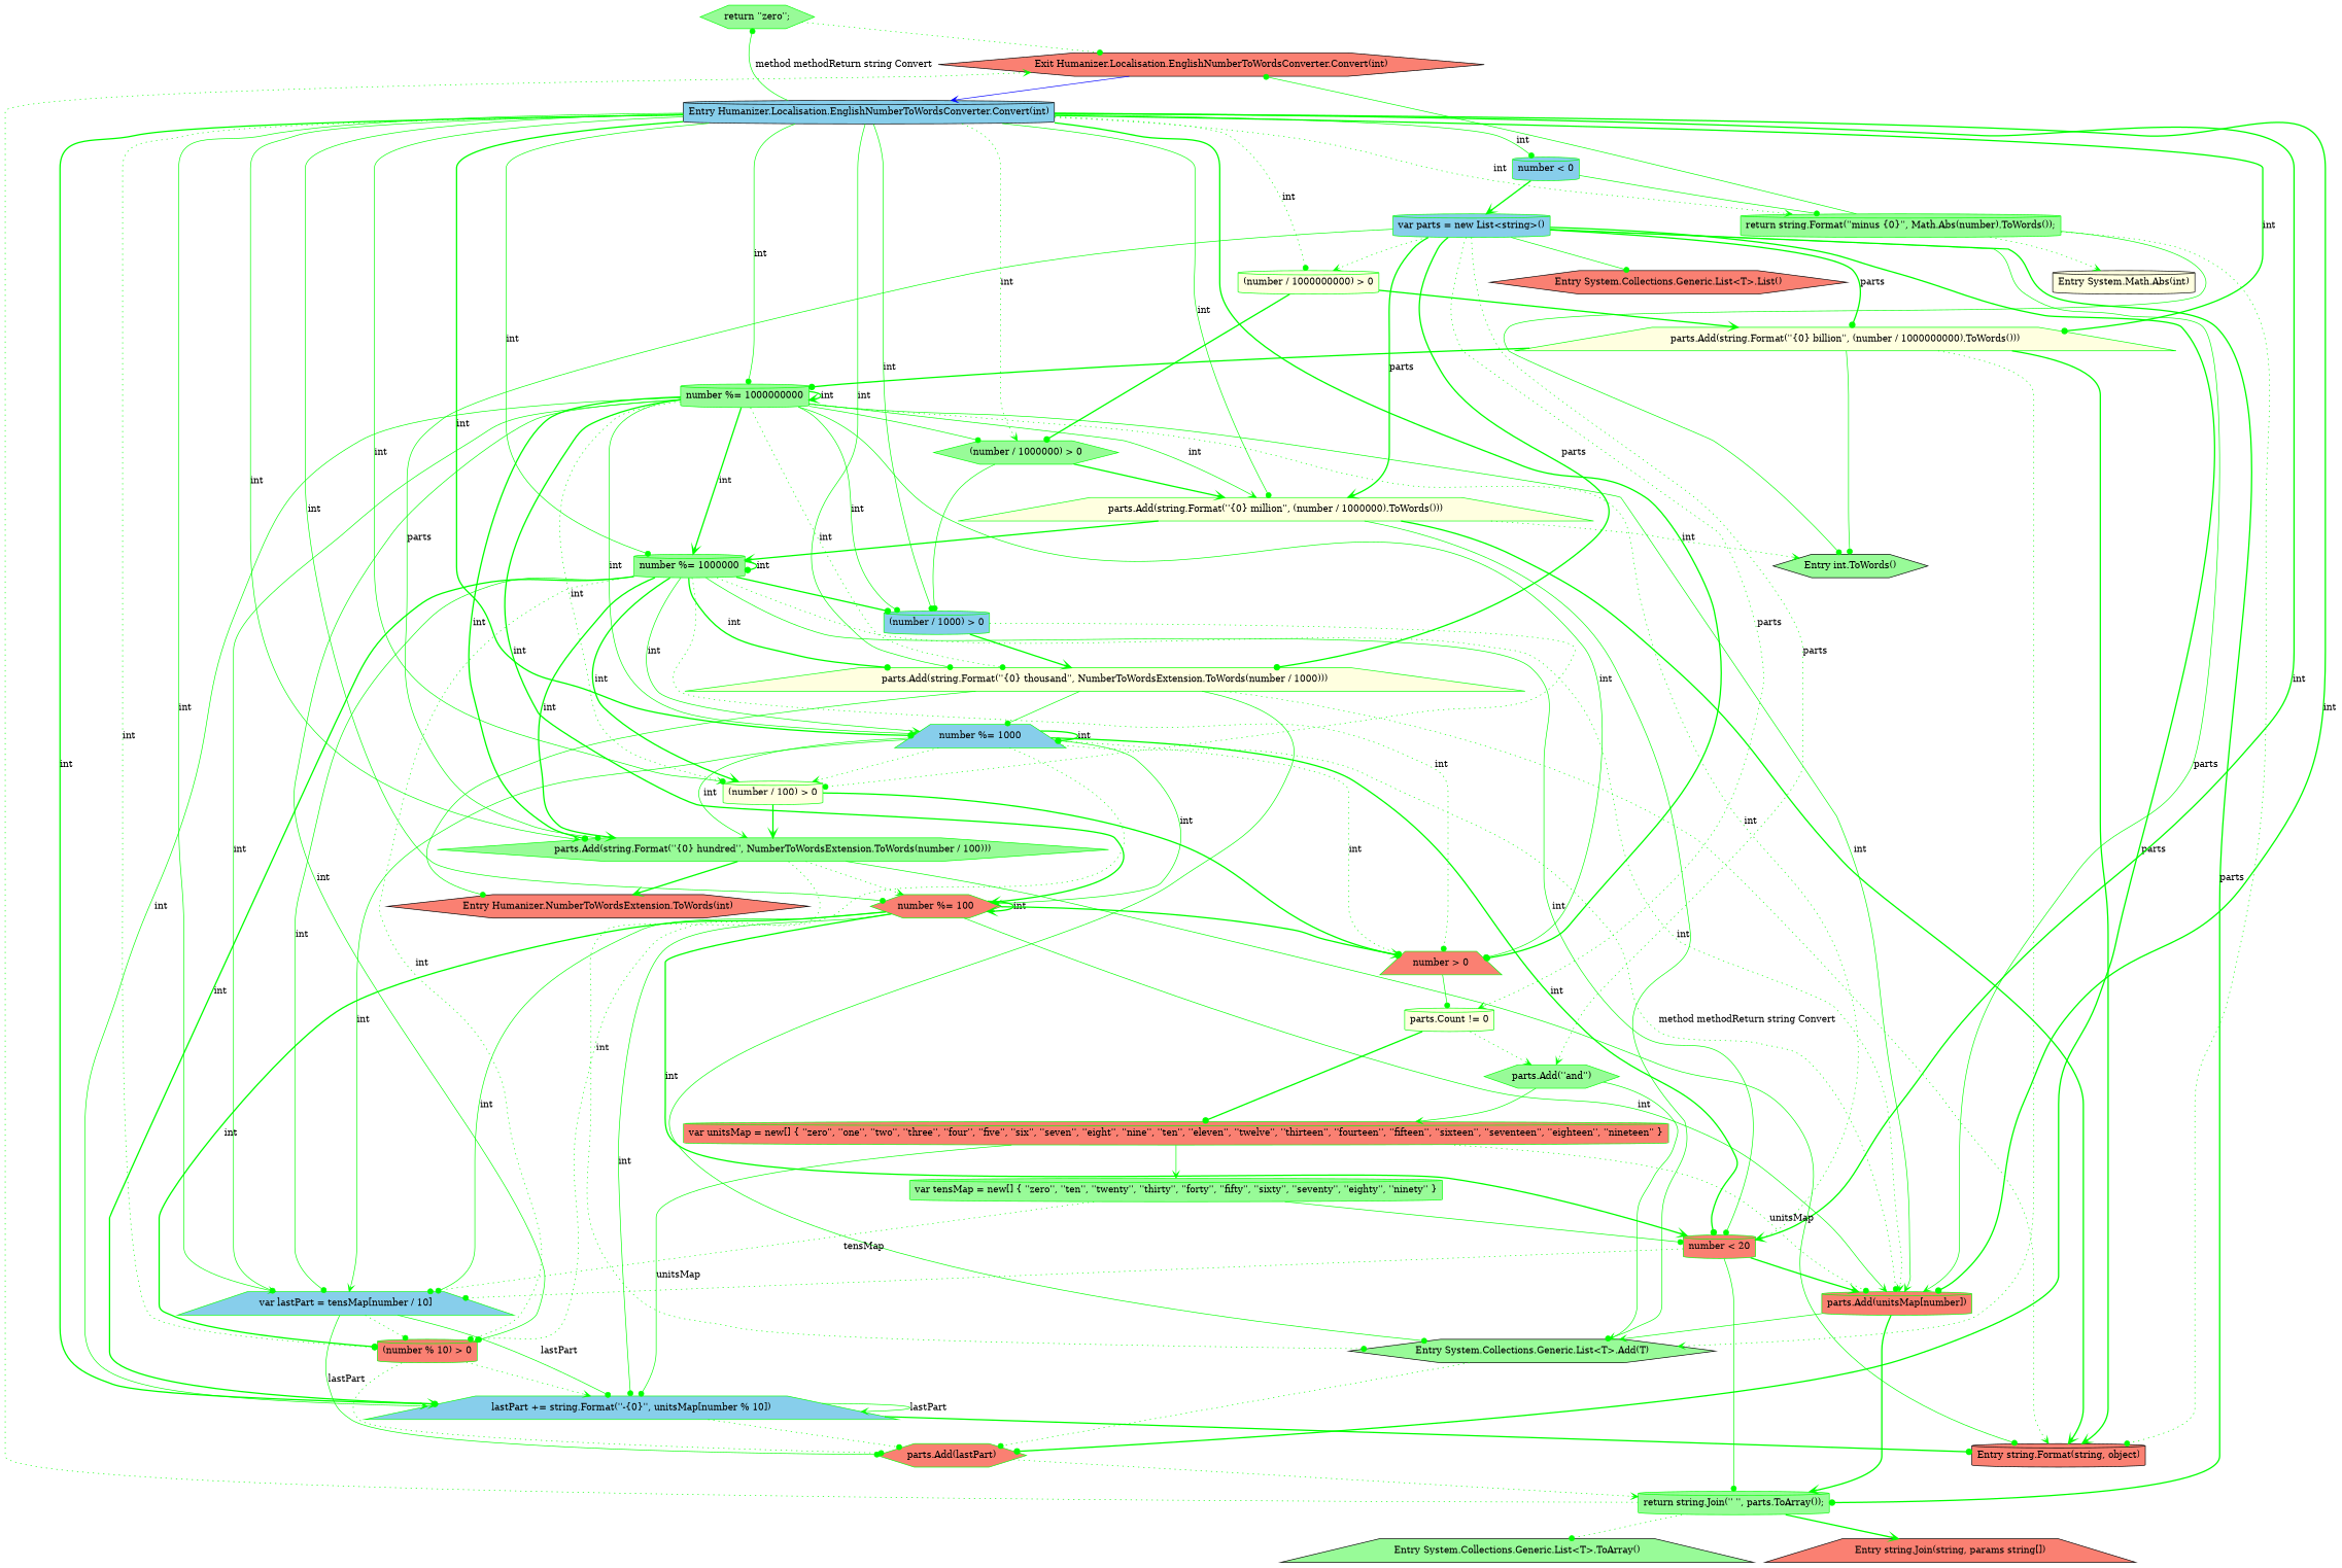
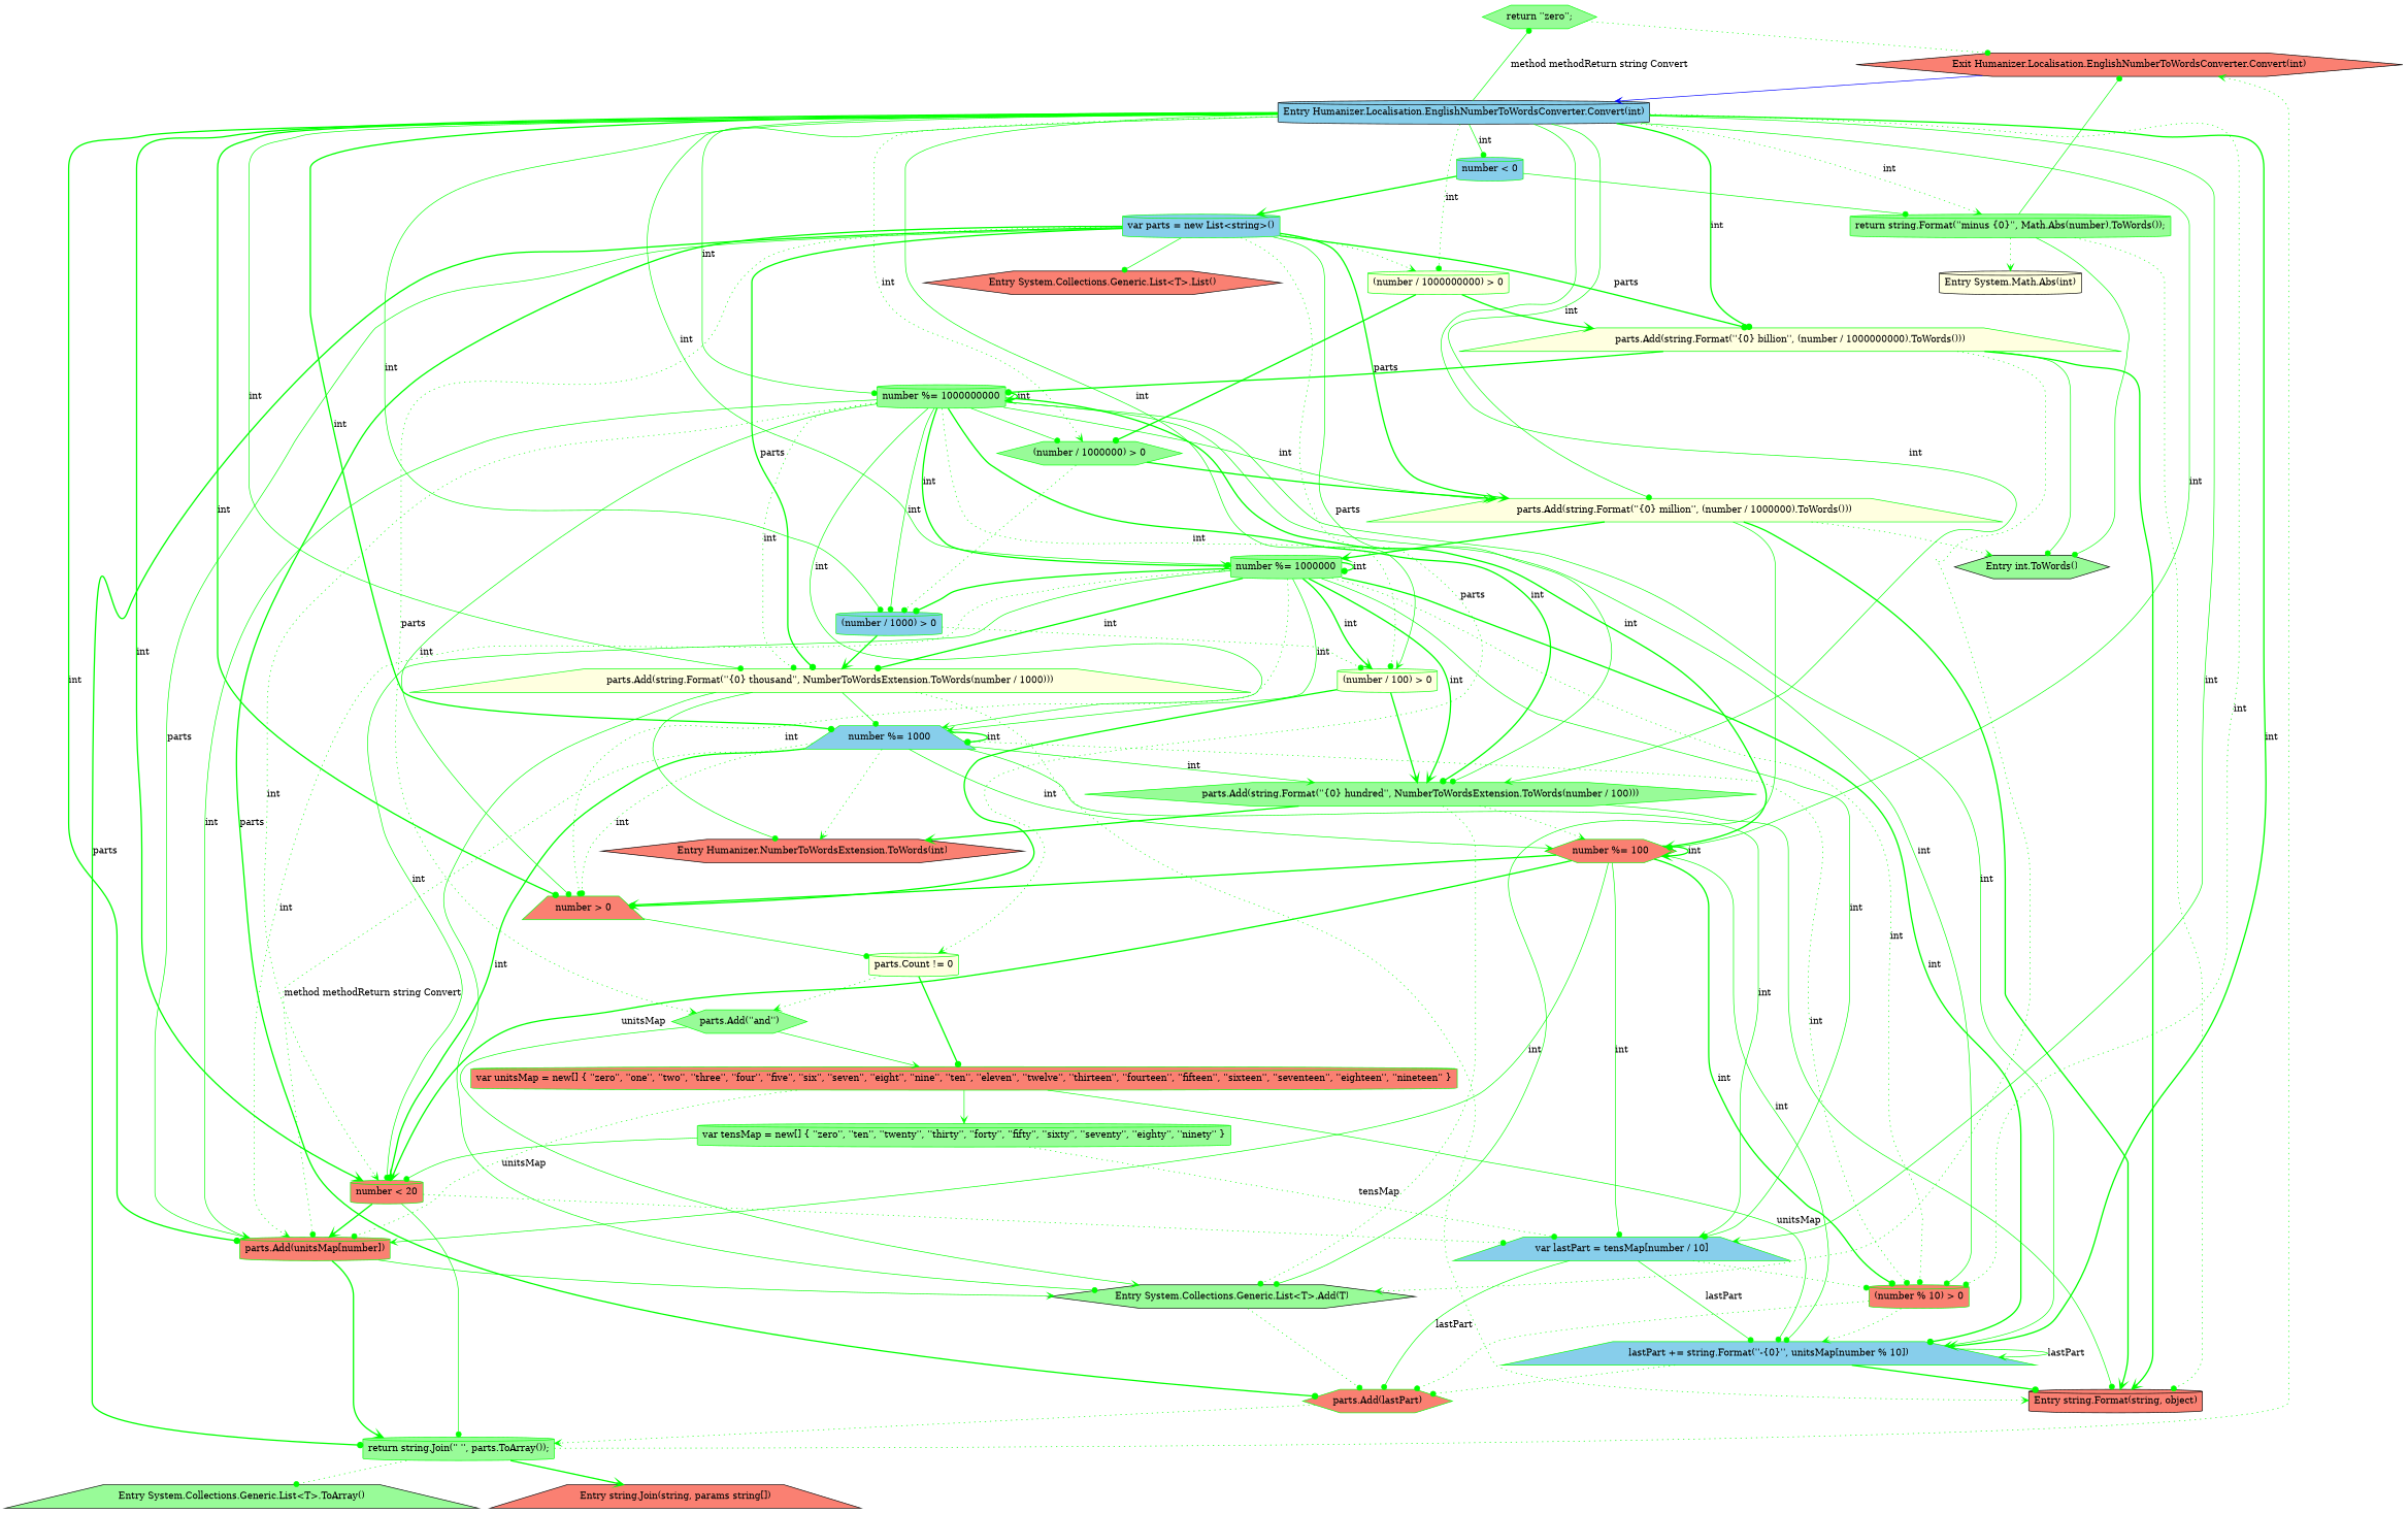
  digraph {
    node [cluster="Humanizer.Localisation.EnglishNumberToWordsConverter.Convert(int)" color=green community=0 fillcolor=palegreen shape=cylinder span="0-0" style=filled]
    edge [arrowhead=dot color=green style=solid]
    n1 [label="return ''zero'';" shape=hexagon span="10-10"]
    n2 [fillcolor=salmon label="Exit Humanizer.Localisation.EnglishNumberToWordsConverter.Convert(int)" shape=hexagon span="7-7" color="" community=""]
    n3 [fillcolor=skyblue label="number < 0" span="12-12"]
    n4 [label="return string.Format(''minus {0}'', Math.Abs(number).ToWords());" span="13-13"]
    n5 [fillcolor=skyblue label="var parts = new List<string>()" span="15-15"]
    n6 [fillcolor=skyblue label="Entry Humanizer.Localisation.EnglishNumberToWordsConverter.Convert(int)" span="7-7" color="" community=""]
    n7 [fillcolor=lightyellow label="(number / 1000000000) > 0" span="17-17"]
    n8 [fillcolor=lightyellow label="parts.Add(string.Format(''{0} billion'', (number / 1000000000).ToWords()))" shape=trapezium span="19-19"]
    n9 [label="(number / 1000000) > 0" shape=hexagon span="23-23"]
    n10 [label="number %= 1000000000" span="20-20"]
    n11 [fillcolor=lightyellow label="parts.Add(string.Format(''{0} million'', (number / 1000000).ToWords()))" shape=trapezium span="25-25"]
    n12 [label="number %= 1000000" span="26-26"]
    n13 [fillcolor=skyblue label="(number / 1000) > 0" span="29-29"]
    n14 [fillcolor=lightyellow label="parts.Add(string.Format(''{0} thousand'', NumberToWordsExtension.ToWords(number / 1000)))" shape=trapezium span="31-31"]
    n15 [fillcolor=skyblue label="number %= 1000" shape=trapezium span="32-32"]
    n16 [fillcolor=lightyellow label="(number / 100) > 0" span="35-35"]
    n17 [label="parts.Add(string.Format(''{0} hundred'', NumberToWordsExtension.ToWords(number / 100)))" shape=hexagon span="37-37"]
    n18 [fillcolor=salmon label="number %= 100" shape=hexagon span="38-38"]
    n19 [fillcolor=salmon label="number > 0" shape=trapezium span="41-41"]
    n20 [fillcolor=salmon label="number < 20" span="49-49"]
    n21 [fillcolor=salmon label="parts.Add(unitsMap[number])" span="50-50"]
    n22 [fillcolor=skyblue label="var lastPart = tensMap[number / 10]" shape=trapezium span="53-53"]
    n23 [fillcolor=salmon label="(number % 10) > 0" span="54-54"]
    n24 [fillcolor=skyblue label="lastPart += string.Format(''-{0}'', unitsMap[number % 10])" shape=trapezium span="55-55"]
    n25 [cluster="System.Math.Abs(int)" fillcolor=lightyellow label="Entry System.Math.Abs(int)" color="" community=""]
    n26 [cluster="int.ToWords()" label="Entry int.ToWords()" shape=hexagon span="25-25" color="" community=""]
    n27 [cluster="string.Format(string, object)" fillcolor=salmon label="Entry string.Format(string, object)" color="" community=""]
    n28 [cluster="System.Collections.Generic.List<T>.Add(T)" label="Entry System.Collections.Generic.List<T>.Add(T)" shape=hexagon color="" community=""]
    n29 [cluster="Humanizer.NumberToWordsExtension.ToWords(int)" fillcolor=salmon label="Entry Humanizer.NumberToWordsExtension.ToWords(int)" shape=hexagon span="25-25" color="" community=""]
    n30 [fillcolor=lightyellow label="parts.Count != 0" span="43-43"]
    n31 [label="return string.Join('' '', parts.ToArray());" span="61-61"]
    n32 [fillcolor=salmon label="parts.Add(lastPart)" shape=hexagon span="57-57"]
    n33 [cluster="System.Collections.Generic.List<T>.List()" fillcolor=salmon label="Entry System.Collections.Generic.List<T>.List()" shape=hexagon color="" community=""]
    n34 [label="parts.Add(''and'')" shape=hexagon span="44-44"]
    n35 [fillcolor=salmon label="var unitsMap = new[] { ''zero'', ''one'', ''two'', ''three'', ''four'', ''five'', ''six'', ''seven'', ''eight'', ''nine'', ''ten'', ''eleven'', ''twelve'', ''thirteen'', ''fourteen'', ''fifteen'', ''sixteen'', ''seventeen'', ''eighteen'', ''nineteen'' }" span="46-46"]
    n36 [cluster="System.Collections.Generic.List<T>.ToArray()" label="Entry System.Collections.Generic.List<T>.ToArray()" shape=trapezium color="" community=""]
    n37 [cluster="string.Join(string, params string[])" fillcolor=salmon label="Entry string.Join(string, params string[])" shape=trapezium color="" community=""]
    n38 [label="var tensMap = new[] { ''zero'', ''ten'', ''twenty'', ''thirty'', ''forty'', ''fifty'', ''sixty'', ''seventy'', ''eighty'', ''ninety'' }" span="47-47"]
    n1 -> n2 [style=dotted]
    n2 -> n6 [arrowhead=vee color=blue]
    n3 -> n4
    n3 -> n5 [arrowhead=vee style=bold]
    n4 -> n2
    n4 -> n25 [arrowhead=vee style=dotted]
    n4 -> n26
    n4 -> n27 [style=dotted]
    n5 -> n7 [arrowhead=vee style=dotted]
    n5 -> n8 [label=parts style=bold]
    n5 -> n11 [arrowhead=vee label=parts style=bold]
    n5 -> n14 [label=parts style=bold]
    n5 -> n17 [label=parts]
    n5 -> n21 [arrowhead=vee label=parts]
    n5 -> n30 [arrowhead=vee label=parts style=dotted]
    n5 -> n31 [label=parts style=bold]
    n5 -> n32 [label=parts style=bold]
    n5 -> n33
    n5 -> n34 [arrowhead=vee label=parts style=dotted]
    n6 -> n1 [label="method methodReturn string Convert"]
    n6 -> n3 [label=int]
    n6 -> n4 [arrowhead=vee label=int style=dotted]
    n6 -> n7 [label=int style=dotted]
    n6 -> n8 [label=int style=bold]
    n6 -> n9 [arrowhead=vee label=int style=dotted]
    n6 -> n10 [label=int]
    n6 -> n11 [label=int]
    n6 -> n12 [label=int]
    n6 -> n13 [label=int]
    n6 -> n14 [label=int]
    n6 -> n15 [label=int style=bold]
    n6 -> n16 [arrowhead=vee label=int]
    n6 -> n17 [arrowhead=vee label=int]
    n6 -> n18 [label=int]
    n6 -> n19 [label=int style=bold]
    n6 -> n20 [arrowhead=vee label=int style=bold]
    n6 -> n21 [label=int style=bold]
    n6 -> n22 [arrowhead=vee label=int]
    n6 -> n23 [label=int style=dotted]
    n6 -> n24 [arrowhead=vee label=int style=bold]
    n7 -> n8 [arrowhead=vee style=bold]
    n7 -> n9 [style=bold]
    n8 -> n10 [style=bold]
    n8 -> n26
    n8 -> n27 [arrowhead=vee style=bold]
    n8 -> n28 [arrowhead=vee style=dotted]
    n9 -> n11 [arrowhead=vee style=bold]
-   n9 -> n13
+   n9 -> n13 [style=dotted]
    n10 -> n9
    n10 -> n10 [arrowhead=vee label=int style=bold]
    n10 -> n11 [arrowhead=vee label=int]
    n10 -> n12 [arrowhead=vee label=int style=bold]
    n10 -> n13 [label=int]
    n10 -> n14 [label=int style=dotted]
    n10 -> n15 [arrowhead=vee label=int]
    n10 -> n16 [label=int style=dotted]
    n10 -> n17 [label=int style=bold]
    n10 -> n18 [arrowhead=vee label=int style=bold]
    n10 -> n19 [label=int]
    n10 -> n20 [arrowhead=vee label=int style=dotted]
    n10 -> n21 [arrowhead=vee label=int]
-   n10 -> n22 [label=int]
    n10 -> n23 [label=int]
    n10 -> n24 [arrowhead=vee label=int]
    n11 -> n12 [arrowhead=vee style=bold]
    n11 -> n26 [arrowhead=vee style=dotted]
    n11 -> n27 [arrowhead=vee style=bold]
    n11 -> n28
    n12 -> n12 [label=int style=bold]
    n12 -> n13 [style=bold]
    n12 -> n14 [label=int style=bold]
    n12 -> n15 [arrowhead=vee label=int]
    n12 -> n16 [arrowhead=vee label=int style=bold]
    n12 -> n17 [arrowhead=vee label=int style=bold]
    n12 -> n19 [label=int style=dotted]
    n12 -> n20 [label=int]
    n12 -> n21 [arrowhead=vee label=int style=dotted]
    n12 -> n22 [label=int]
    n12 -> n23 [label=int style=dotted]
    n12 -> n24 [label=int style=bold]
    n13 -> n14 [arrowhead=vee style=bold]
    n13 -> n16 [style=dotted]
    n14 -> n15
    n14 -> n27 [arrowhead=vee style=dotted]
    n14 -> n28
    n14 -> n29
    n15 -> n15 [label=int style=bold]
-   n15 -> n16 [arrowhead=vee style=dotted]
+   n15 -> n29 [arrowhead=vee style=dotted]
    n15 -> n17 [arrowhead=vee label=int]
    n15 -> n18 [arrowhead=vee label=int]
    n15 -> n19 [label=int style=dotted]
    n15 -> n20 [label=int style=bold]
    n15 -> n21 [label="method methodReturn string Convert" style=dotted]
    n15 -> n22 [arrowhead=vee label=int]
    n15 -> n23 [label=int style=dotted]
    n16 -> n17 [arrowhead=vee style=bold]
    n16 -> n19 [style=bold]
    n17 -> n18 [arrowhead=vee style=dotted]
    n17 -> n27
    n17 -> n28 [style=dotted]
    n17 -> n29 [arrowhead=vee style=bold]
    n18 -> n18 [arrowhead=vee label=int style=bold]
    n18 -> n19 [arrowhead=vee style=bold]
-   n18 -> n20 [arrowhead=vee label=int style=bold]
+   n18 -> n20 [arrowhead=vee label=unitsMap style=bold]
    n18 -> n21 [arrowhead=vee label=int]
    n18 -> n22 [label=int]
    n18 -> n23 [label=int style=bold]
    n18 -> n24 [label=int]
    n19 -> n30
    n20 -> n21 [arrowhead=vee style=bold]
    n20 -> n22 [style=dotted]
    n20 -> n31
    n21 -> n28 [arrowhead=vee]
    n21 -> n31 [arrowhead=vee style=bold]
    n22 -> n23 [style=dotted]
    n22 -> n24 [label=lastPart]
    n22 -> n32 [label=lastPart]
    n23 -> n24 [arrowhead=vee style=dotted]
    n23 -> n32 [style=dotted]
    n24 -> n24 [arrowhead=vee label=lastPart]
    n24 -> n27 [style=bold]
    n24 -> n32 [style=dotted]
    n28 -> n32 [style=dotted]
    n30 -> n34 [arrowhead=vee style=dotted]
    n30 -> n35 [style=bold]
    n31 -> n2 [arrowhead=vee style=dotted]
    n31 -> n36 [style=dotted]
    n31 -> n37 [arrowhead=vee style=bold]
    n32 -> n31 [arrowhead=vee style=dotted]
    n34 -> n28 [arrowhead=vee]
    n34 -> n35 [arrowhead=vee]
    n35 -> n21 [label=unitsMap style=dotted]
    n35 -> n24 [label=unitsMap]
    n35 -> n38 [arrowhead=vee]
    n38 -> n20
    n38 -> n22 [label=tensMap style=dotted]
  }
